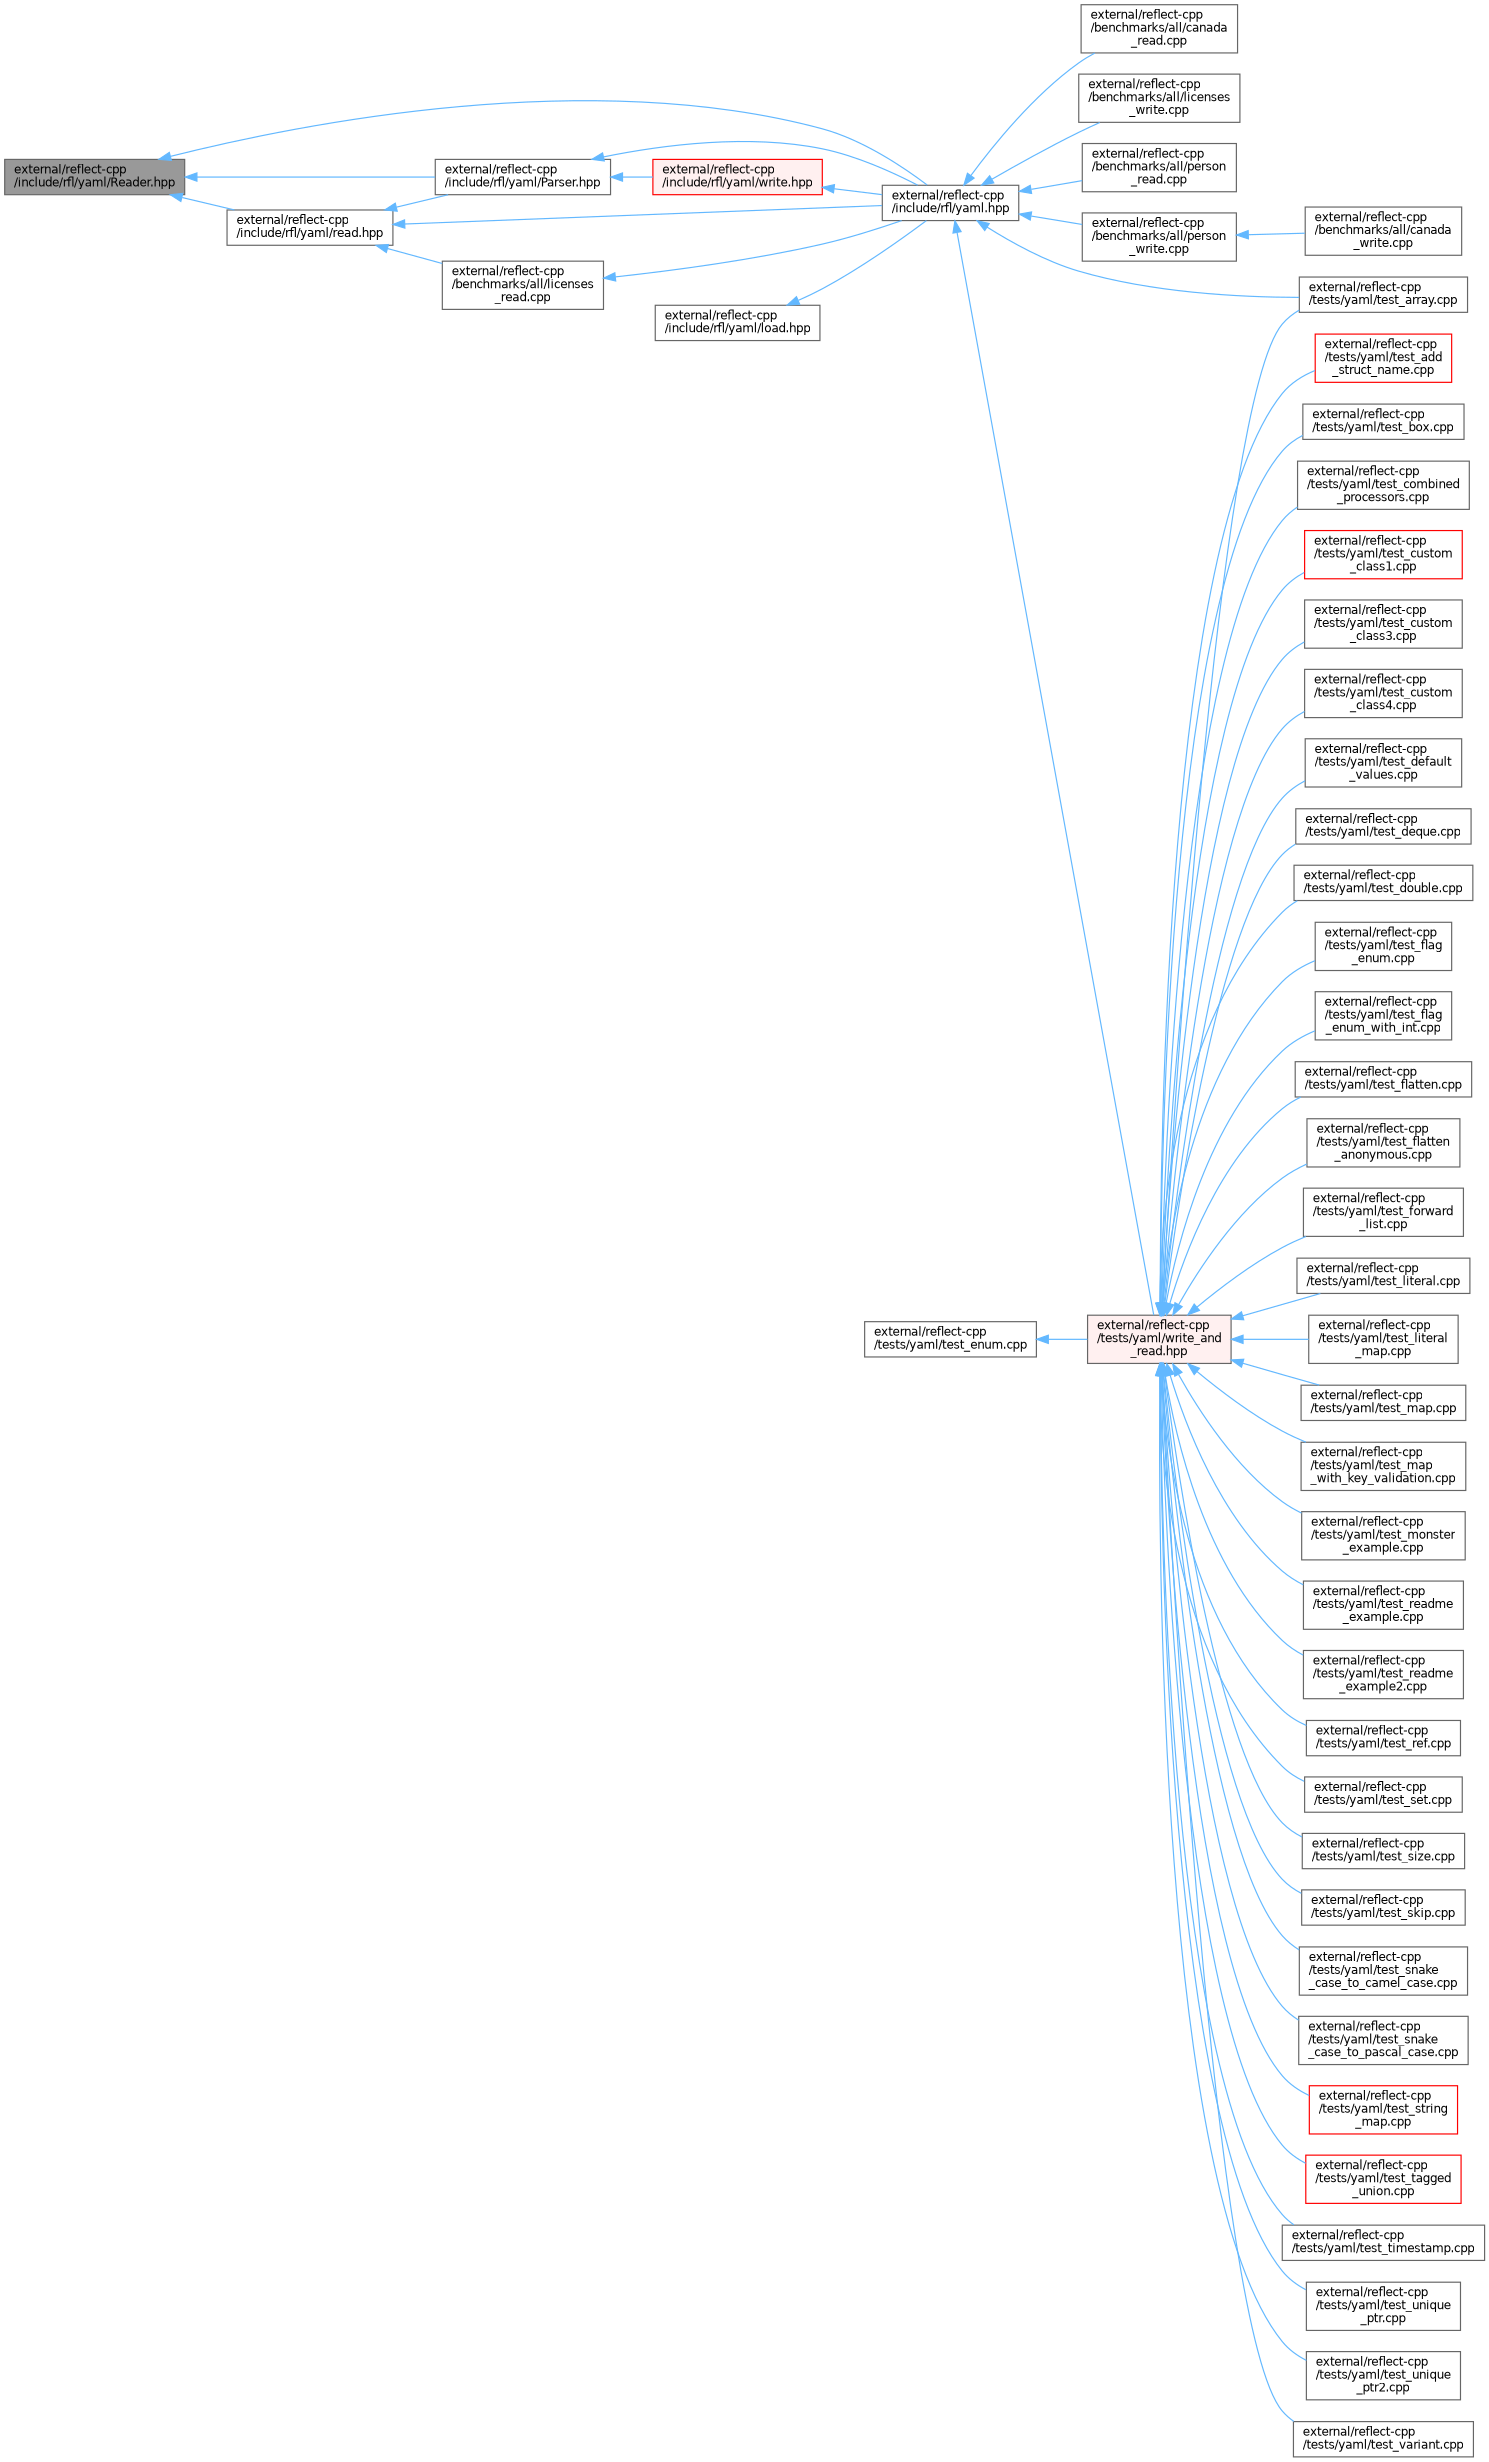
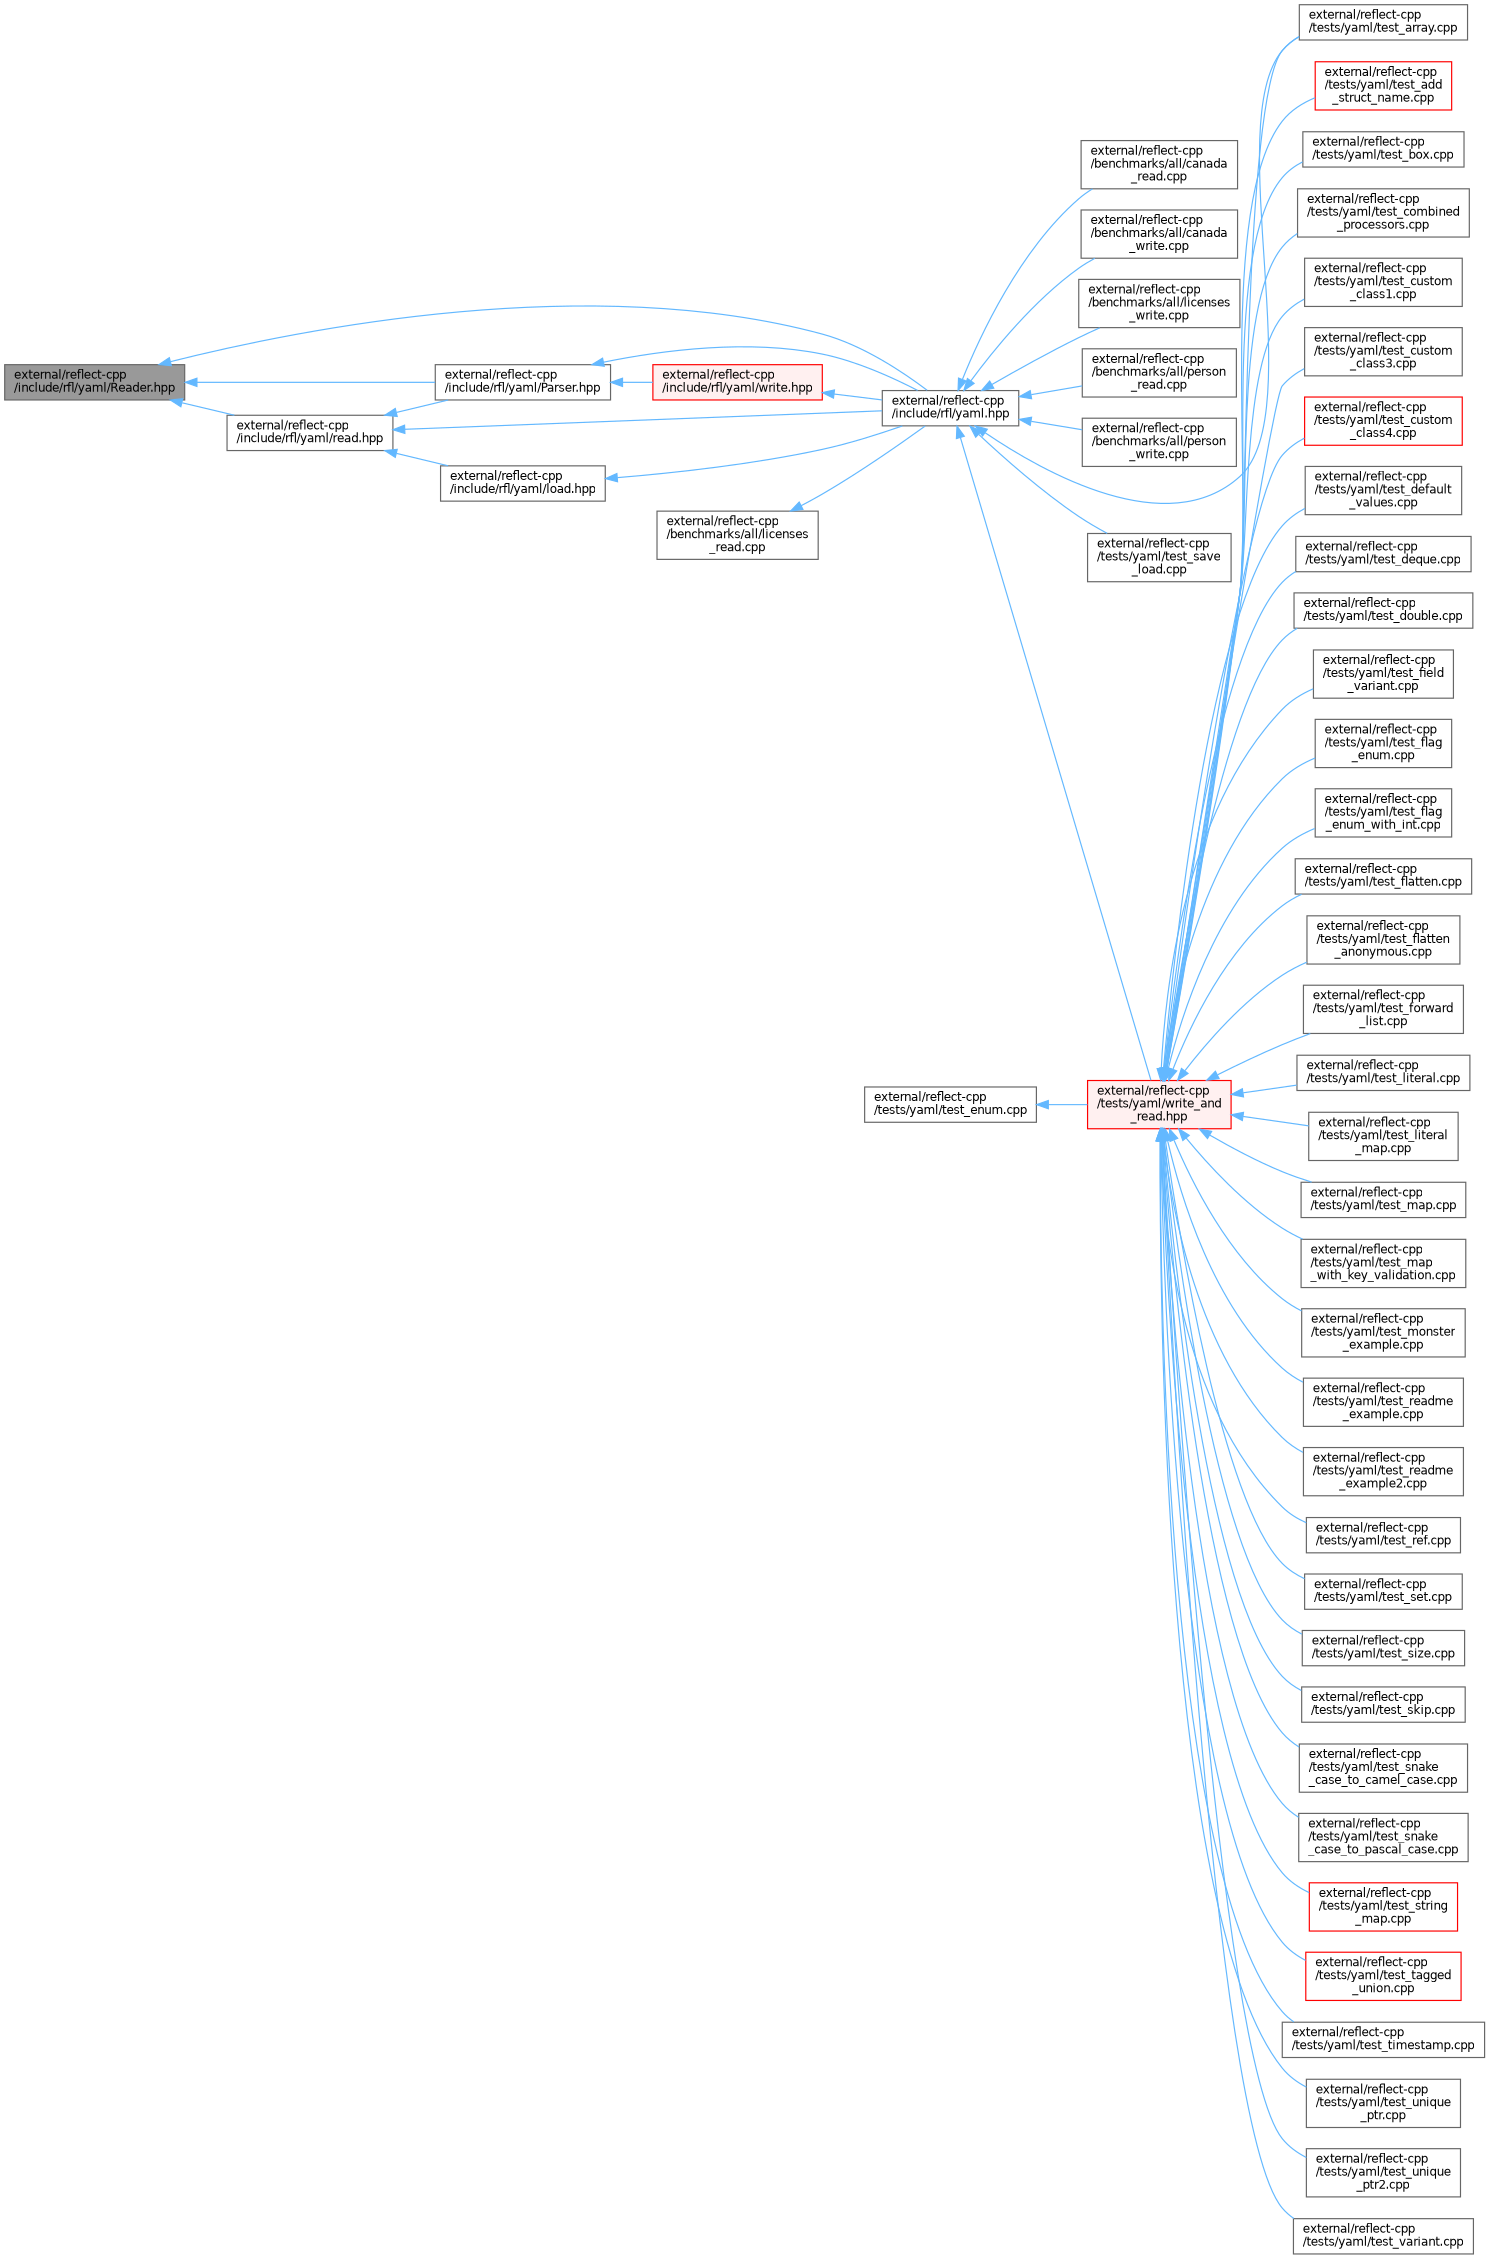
  digraph {
    rankdir=LR
    node [color=grey40 fillcolor=white fontname=Helvetica fontsize=10 shape=box style=filled]
    edge [color=steelblue1 dir=back fontname=Helvetica fontsize=10 labelfontname=Helvetica labelfontsize=10 style=solid]
    n1 [color=gray40 fillcolor=grey60 fontcolor=black height=0.2 label="external/reflect-cpp\l/include/rfl/yaml/Reader.hpp" width=0.4]
    n2 [height=0.2 label="external/reflect-cpp\l/include/rfl/yaml.hpp" width=0.4]
    n3 [height=0.2 label="external/reflect-cpp\l/include/rfl/yaml/Parser.hpp" width=0.4]
    n4 [height=0.2 label="external/reflect-cpp\l/include/rfl/yaml/read.hpp" width=0.4]
    n5 [height=0.2 label="external/reflect-cpp\l/benchmarks/all/canada\l_read.cpp" width=0.4]
    n6 [height=0.2 label="external/reflect-cpp\l/benchmarks/all/canada\l_write.cpp" width=0.4]
    n7 [height=0.2 label="external/reflect-cpp\l/benchmarks/all/licenses\l_write.cpp" width=0.4]
    n8 [height=0.2 label="external/reflect-cpp\l/benchmarks/all/person\l_read.cpp" width=0.4]
    n9 [height=0.2 label="external/reflect-cpp\l/benchmarks/all/person\l_write.cpp" width=0.4]
    n10 [height=0.2 label="external/reflect-cpp\l/tests/yaml/test_array.cpp" width=0.4]
-   n12 [fillcolor="#FFF0F0" height=0.2 label="external/reflect-cpp\l/tests/yaml/write_and\l_read.hpp" width=0.4]
+   n11 [height=0.2 label="external/reflect-cpp\l/tests/yaml/test_save\l_load.cpp" width=0.4]
+   n12 [color=red fillcolor="#FFF0F0" height=0.2 label="external/reflect-cpp\l/tests/yaml/write_and\l_read.hpp" width=0.4]
    n13 [color=red fillcolor="#FFF0F0" height=0.2 label="external/reflect-cpp\l/include/rfl/yaml/write.hpp" width=0.4]
    n14 [height=0.2 label="external/reflect-cpp\l/include/rfl/yaml/load.hpp" width=0.4]
    n15 [height=0.2 label="external/reflect-cpp\l/benchmarks/all/licenses\l_read.cpp" width=0.4]
    n16 [color=red height=0.2 label="external/reflect-cpp\l/tests/yaml/test_add\l_struct_name.cpp" width=0.4]
    n17 [height=0.2 label="external/reflect-cpp\l/tests/yaml/test_box.cpp" width=0.4]
    n18 [height=0.2 label="external/reflect-cpp\l/tests/yaml/test_combined\l_processors.cpp" width=0.4]
-   n19 [color=red height=0.2 label="external/reflect-cpp\l/tests/yaml/test_custom\l_class1.cpp" width=0.4]
+   n19 [height=0.2 label="external/reflect-cpp\l/tests/yaml/test_custom\l_class1.cpp" width=0.4]
    n20 [height=0.2 label="external/reflect-cpp\l/tests/yaml/test_custom\l_class3.cpp" width=0.4]
-   n21 [height=0.2 label="external/reflect-cpp\l/tests/yaml/test_custom\l_class4.cpp" width=0.4]
+   n21 [color=red height=0.2 label="external/reflect-cpp\l/tests/yaml/test_custom\l_class4.cpp" width=0.4]
    n22 [height=0.2 label="external/reflect-cpp\l/tests/yaml/test_default\l_values.cpp" width=0.4]
    n23 [height=0.2 label="external/reflect-cpp\l/tests/yaml/test_deque.cpp" width=0.4]
    n24 [height=0.2 label="external/reflect-cpp\l/tests/yaml/test_double.cpp" width=0.4]
+   n25 [height=0.2 label="external/reflect-cpp\l/tests/yaml/test_field\l_variant.cpp" width=0.4]
    n26 [height=0.2 label="external/reflect-cpp\l/tests/yaml/test_flag\l_enum.cpp" width=0.4]
    n27 [height=0.2 label="external/reflect-cpp\l/tests/yaml/test_flag\l_enum_with_int.cpp" width=0.4]
    n28 [height=0.2 label="external/reflect-cpp\l/tests/yaml/test_flatten.cpp" width=0.4]
    n29 [height=0.2 label="external/reflect-cpp\l/tests/yaml/test_flatten\l_anonymous.cpp" width=0.4]
    n30 [height=0.2 label="external/reflect-cpp\l/tests/yaml/test_forward\l_list.cpp" width=0.4]
    n31 [height=0.2 label="external/reflect-cpp\l/tests/yaml/test_literal.cpp" width=0.4]
    n32 [height=0.2 label="external/reflect-cpp\l/tests/yaml/test_literal\l_map.cpp" width=0.4]
    n33 [height=0.2 label="external/reflect-cpp\l/tests/yaml/test_map.cpp" width=0.4]
    n34 [height=0.2 label="external/reflect-cpp\l/tests/yaml/test_map\l_with_key_validation.cpp" width=0.4]
    n35 [height=0.2 label="external/reflect-cpp\l/tests/yaml/test_monster\l_example.cpp" width=0.4]
    n36 [height=0.2 label="external/reflect-cpp\l/tests/yaml/test_readme\l_example.cpp" width=0.4]
    n37 [height=0.2 label="external/reflect-cpp\l/tests/yaml/test_readme\l_example2.cpp" width=0.4]
    n38 [height=0.2 label="external/reflect-cpp\l/tests/yaml/test_ref.cpp" width=0.4]
    n39 [height=0.2 label="external/reflect-cpp\l/tests/yaml/test_set.cpp" width=0.4]
    n40 [height=0.2 label="external/reflect-cpp\l/tests/yaml/test_size.cpp" width=0.4]
    n41 [height=0.2 label="external/reflect-cpp\l/tests/yaml/test_skip.cpp" width=0.4]
    n42 [height=0.2 label="external/reflect-cpp\l/tests/yaml/test_snake\l_case_to_camel_case.cpp" width=0.4]
    n43 [height=0.2 label="external/reflect-cpp\l/tests/yaml/test_snake\l_case_to_pascal_case.cpp" width=0.4]
    n44 [color=red height=0.2 label="external/reflect-cpp\l/tests/yaml/test_string\l_map.cpp" width=0.4]
    n45 [color=red height=0.2 label="external/reflect-cpp\l/tests/yaml/test_tagged\l_union.cpp" width=0.4]
    n46 [height=0.2 label="external/reflect-cpp\l/tests/yaml/test_timestamp.cpp" width=0.4]
    n47 [height=0.2 label="external/reflect-cpp\l/tests/yaml/test_unique\l_ptr.cpp" width=0.4]
    n48 [height=0.2 label="external/reflect-cpp\l/tests/yaml/test_unique\l_ptr2.cpp" width=0.4]
    n49 [height=0.2 label="external/reflect-cpp\l/tests/yaml/test_variant.cpp" width=0.4]
    n50 [height=0.2 label="external/reflect-cpp\l/tests/yaml/test_enum.cpp" width=0.4]
    n1 -> n2
    n1 -> n3
    n1 -> n4
    n2 -> n5
-   n9 -> n6
+   n2 -> n6
    n2 -> n7
    n2 -> n8
    n2 -> n9
    n2 -> n10
+   n2 -> n11
    n2 -> n12
    n3 -> n2
    n3 -> n13
    n4 -> n2
    n4 -> n3
-   n4 -> n15
+   n4 -> n14
    n12 -> n10
    n12 -> n16
    n12 -> n17
    n12 -> n18
    n12 -> n19
    n12 -> n20
    n12 -> n21
    n12 -> n22
    n12 -> n23
    n12 -> n24
+   n12 -> n25
    n12 -> n26
    n12 -> n27
    n12 -> n28
    n12 -> n29
    n12 -> n30
    n12 -> n31
    n12 -> n32
    n12 -> n33
    n12 -> n34
    n12 -> n35
    n12 -> n36
    n12 -> n37
    n12 -> n38
    n12 -> n39
    n12 -> n40
    n12 -> n41
    n12 -> n42
    n12 -> n43
    n12 -> n44
    n12 -> n45
    n12 -> n46
    n12 -> n47
    n12 -> n48
    n12 -> n49
    n13 -> n2
    n14 -> n2
    n15 -> n2
    n50 -> n12
  }
